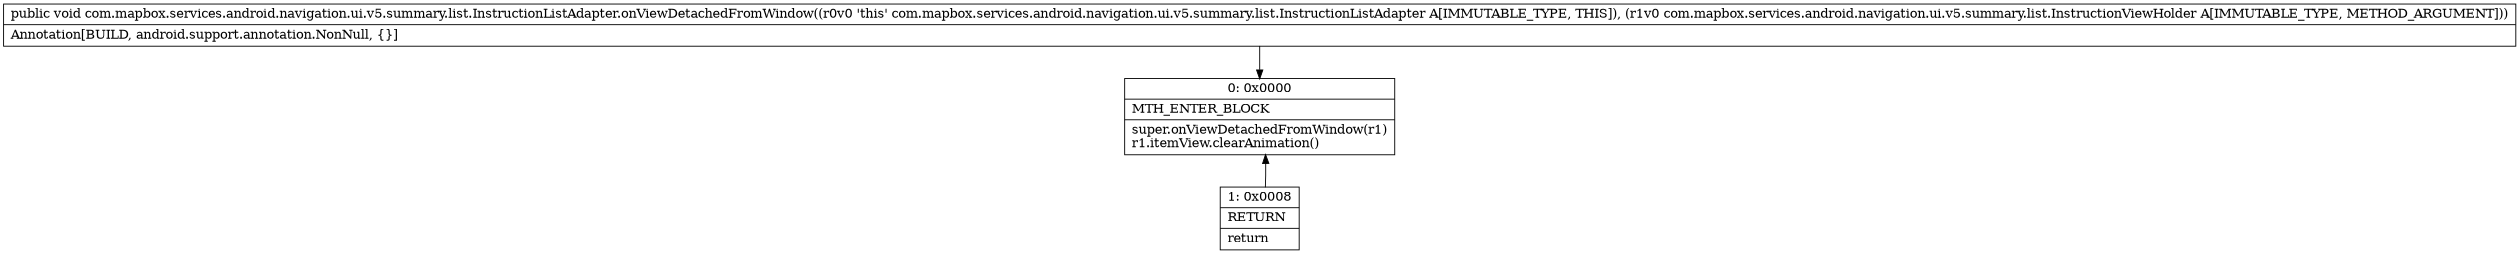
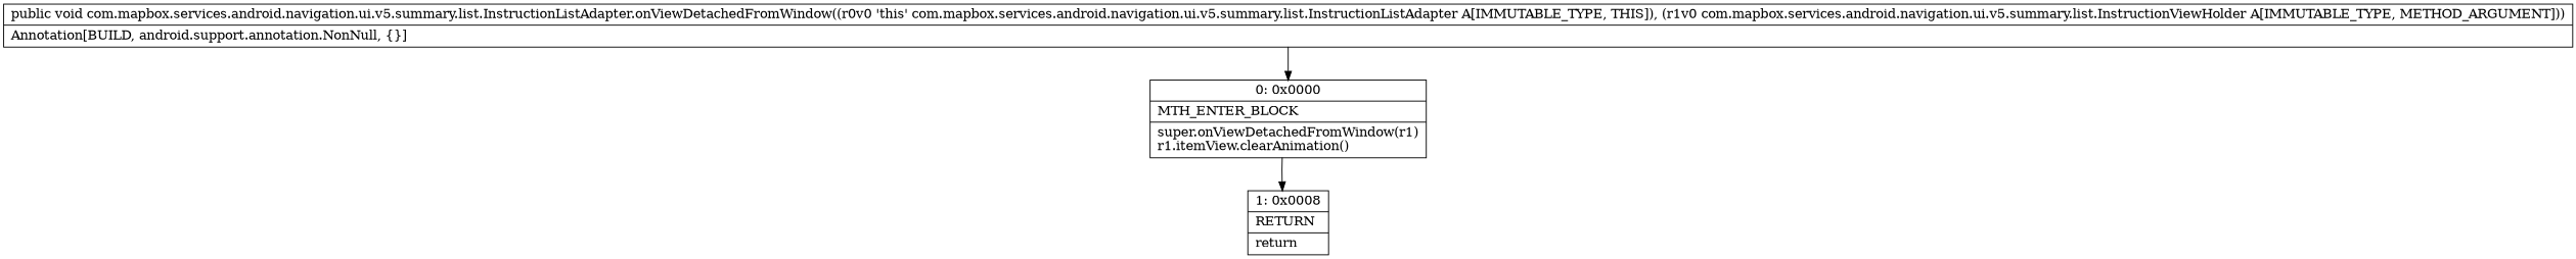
  digraph {
    node [shape=record]
    n1 [label="{0\:\ 0x0000|MTH_ENTER_BLOCK\l|super.onViewDetachedFromWindow(r1)\lr1.itemView.clearAnimation()\l}"]
    n2 [label="{1\:\ 0x0008|RETURN\l|return\l}"]
    n3 [label="{public void com.mapbox.services.android.navigation.ui.v5.summary.list.InstructionListAdapter.onViewDetachedFromWindow((r0v0 'this' com.mapbox.services.android.navigation.ui.v5.summary.list.InstructionListAdapter A[IMMUTABLE_TYPE, THIS]), (r1v0 com.mapbox.services.android.navigation.ui.v5.summary.list.InstructionViewHolder A[IMMUTABLE_TYPE, METHOD_ARGUMENT]))  | Annotation[BUILD, android.support.annotation.NonNull, \{\}]\l}"]
-   n2 -> n1
+   n1 -> n2
    n3 -> n1
  }
